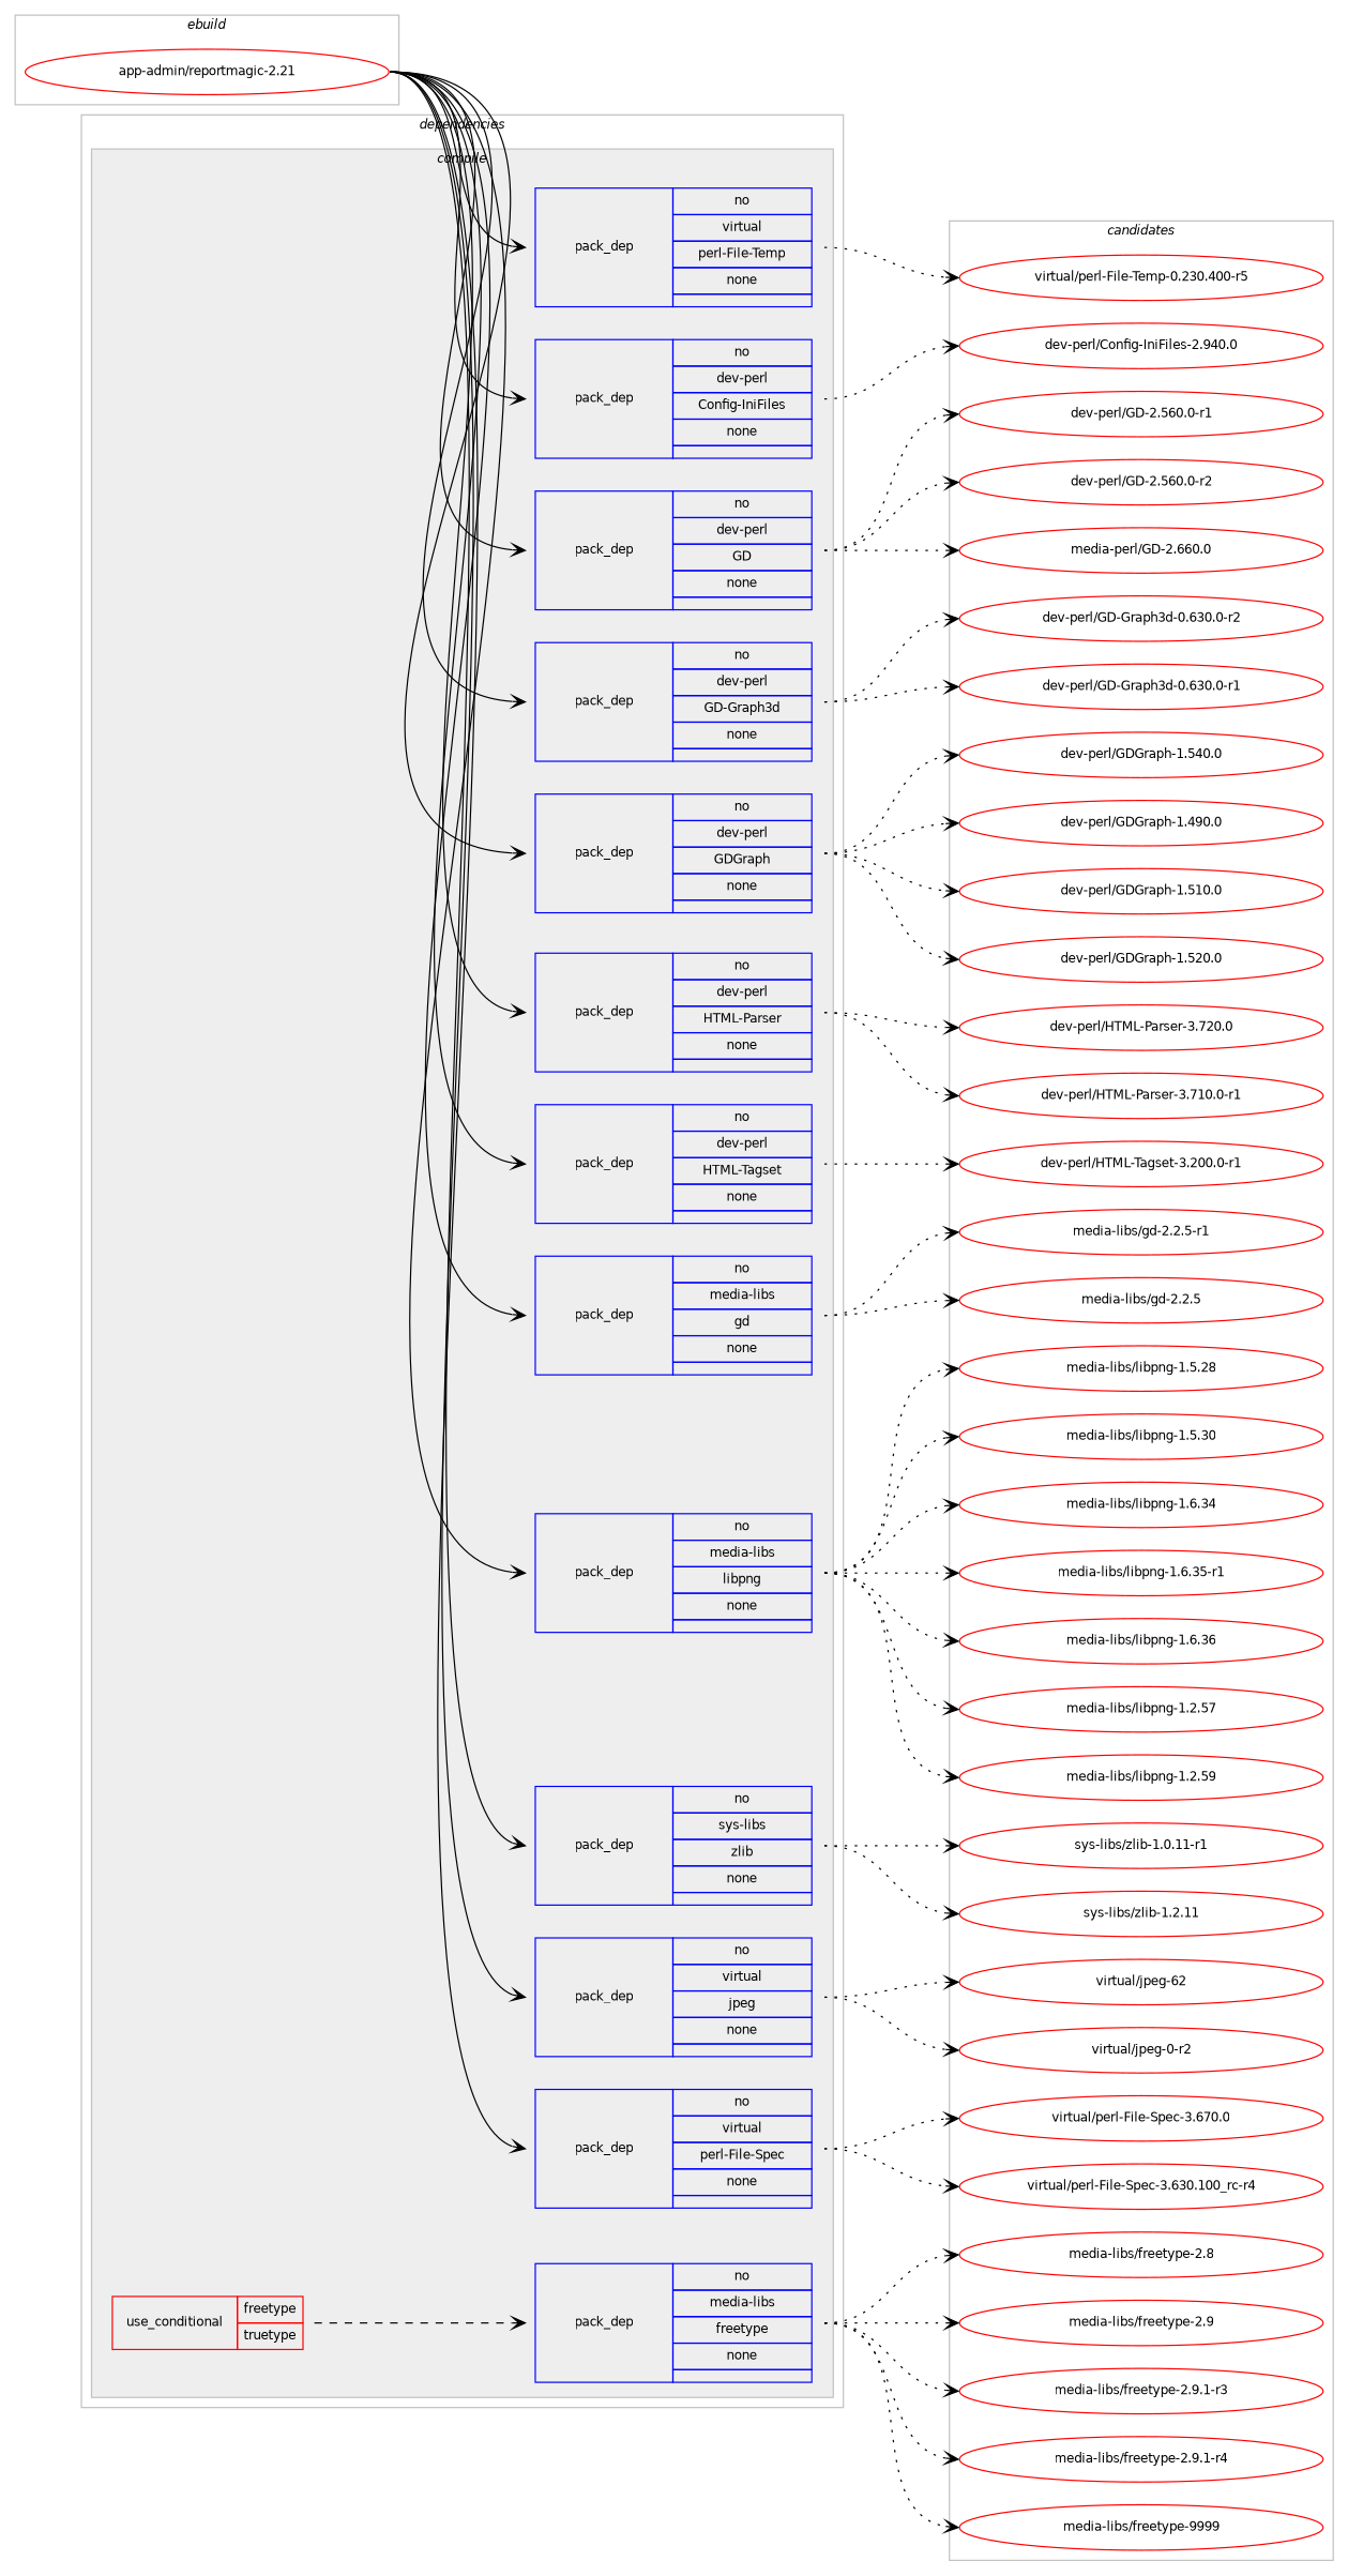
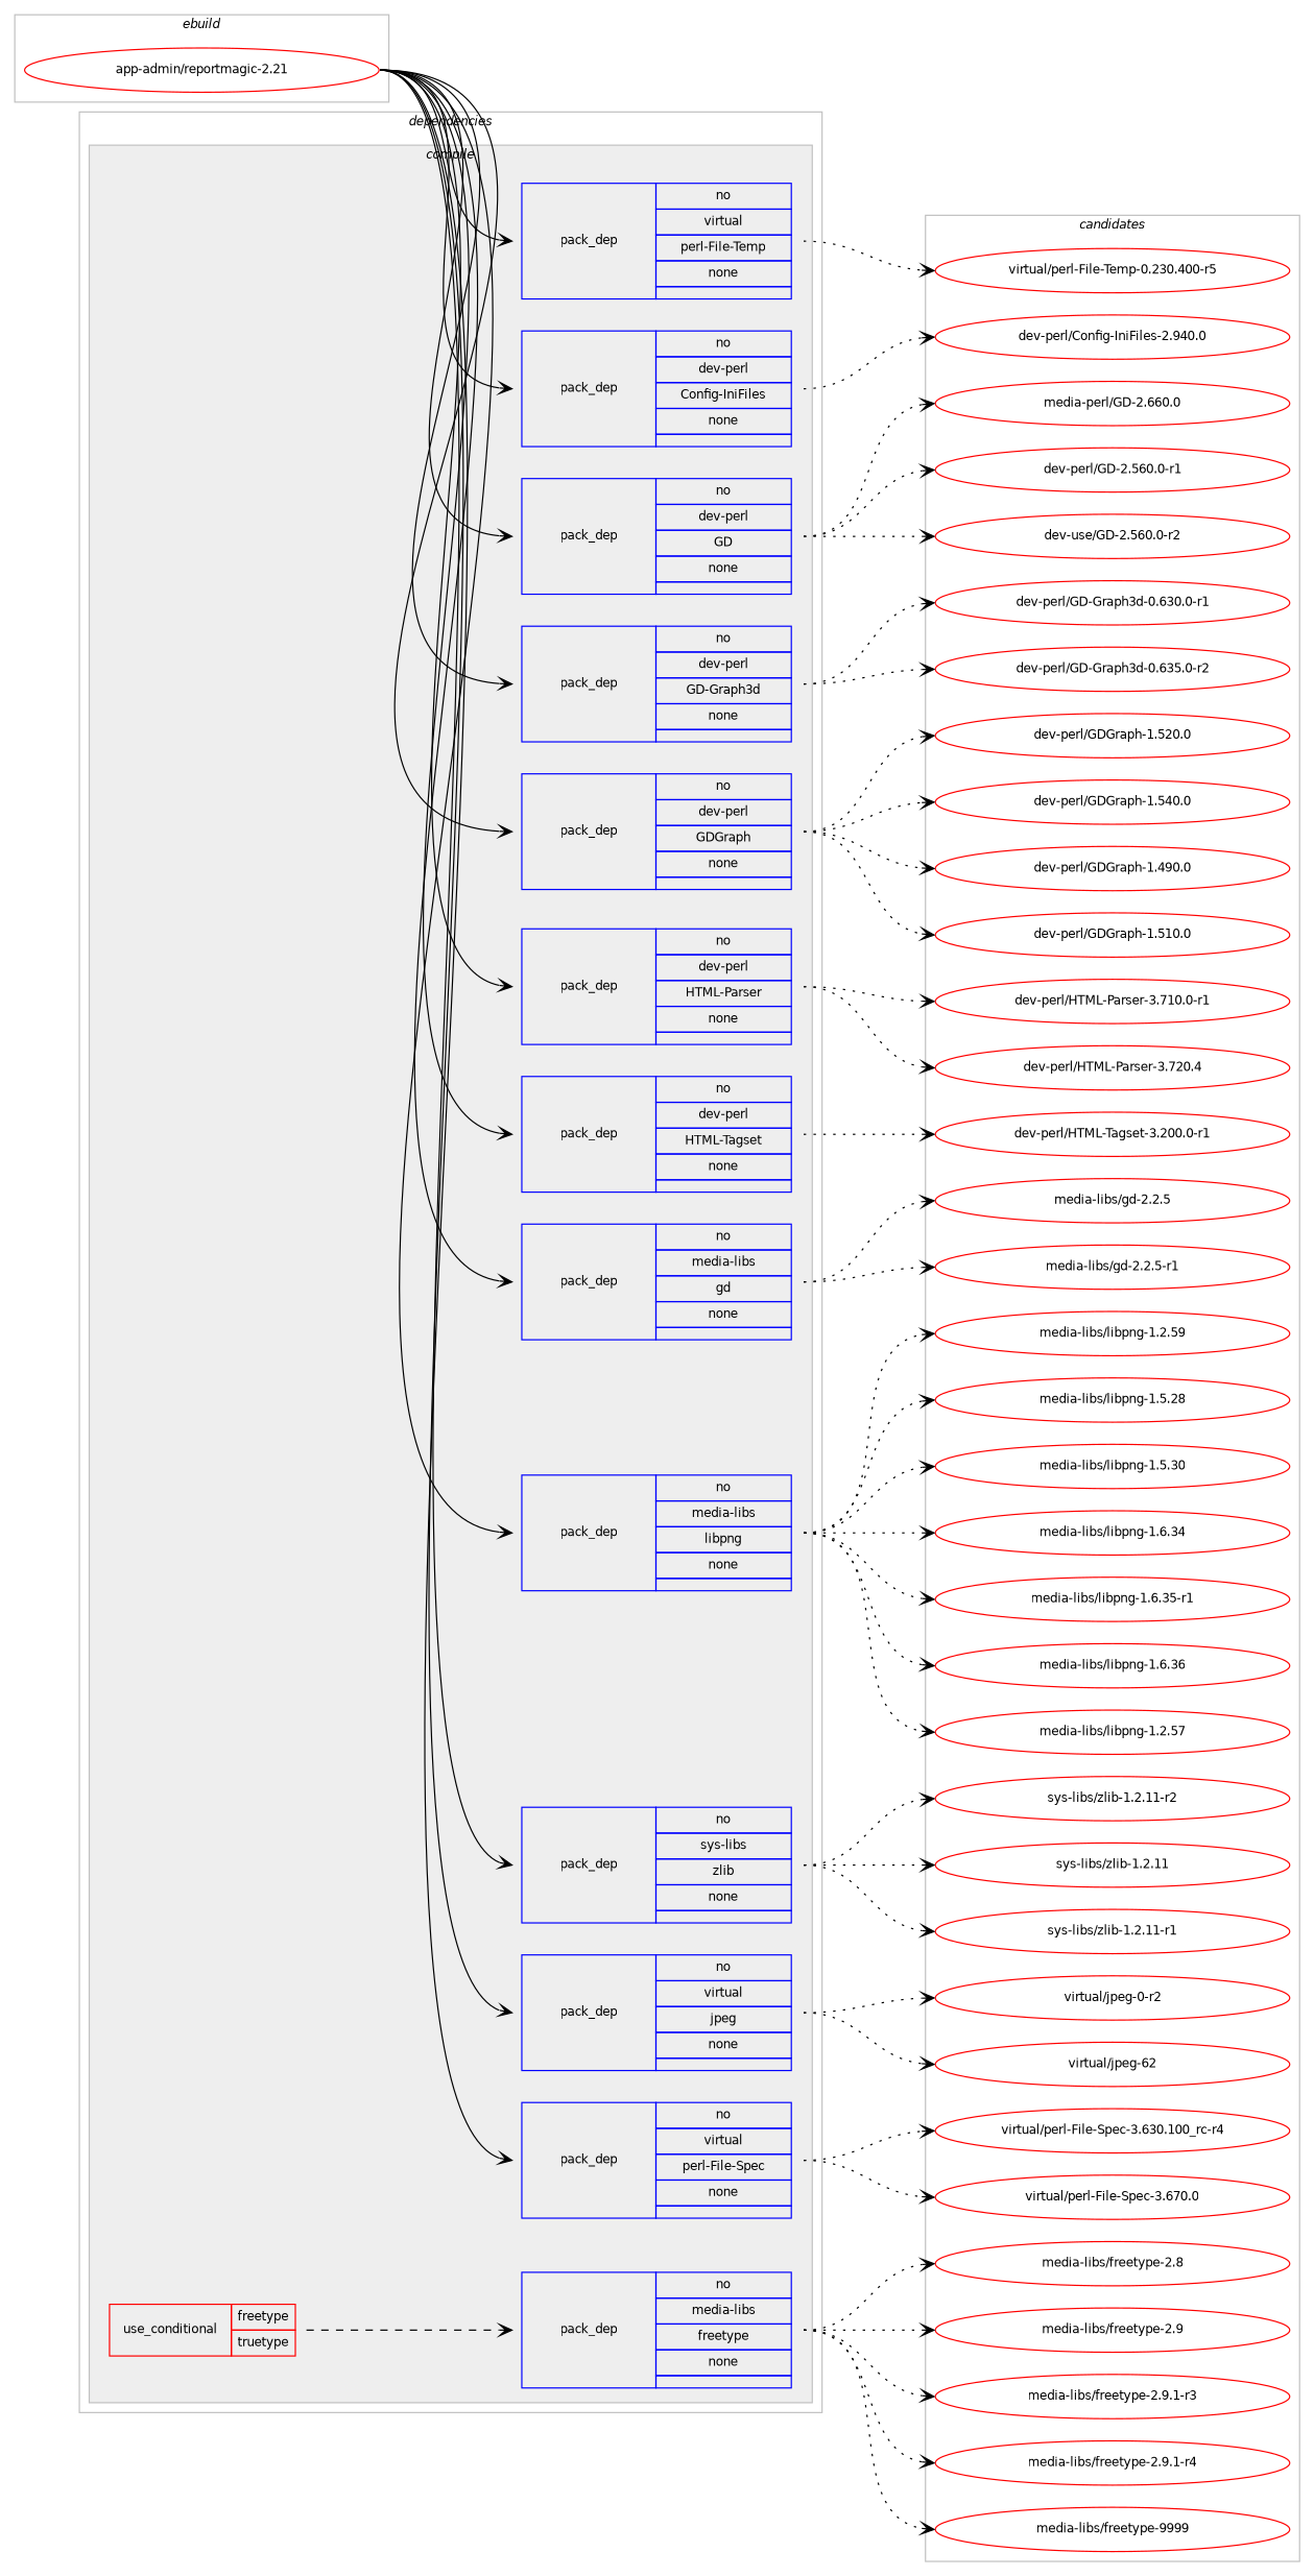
  digraph {
    compound=true
    concentrate=true
    fontname=Helvetica
    fontsize=10
    newrank=true
    rankdir=LR
    ranksep=1.5
    node [color=red fontname=Helvetica fontsize=10]
    edge [arrowhead=vee headport=w style=dotted tailport=e weight=100]
    n1 [label="app-admin/reportmagic-2.21" width=4]
    n2 [color=blue label=<<TABLE BORDER="0" CELLBORDER="1" CELLSPACING="0" CELLPADDING="4" WIDTH="220"><TR><TD ROWSPAN="6" CELLPADDING="30">pack_dep</TD></TR><TR><TD WIDTH="110">no</TD></TR><TR><TD>media-libs</TD></TR><TR><TD>freetype</TD></TR><TR><TD>none</TD></TR><TR><TD></TD></TR></TABLE>> shape=none]
    n3 [label=<<TABLE BORDER="0" CELLBORDER="1" CELLSPACING="0" CELLPADDING="4"><TR><TD ROWSPAN="3" CELLPADDING="10">use_conditional</TD></TR><TR><TD>freetype</TD></TR><TR><TD>truetype</TD></TR></TABLE>> shape=none]
    n4 [color=blue label=<<TABLE BORDER="0" CELLBORDER="1" CELLSPACING="0" CELLPADDING="4" WIDTH="220"><TR><TD ROWSPAN="6" CELLPADDING="30">pack_dep</TD></TR><TR><TD WIDTH="110">no</TD></TR><TR><TD>dev-perl</TD></TR><TR><TD>Config-IniFiles</TD></TR><TR><TD>none</TD></TR><TR><TD></TD></TR></TABLE>> shape=none]
    n5 [color=blue label=<<TABLE BORDER="0" CELLBORDER="1" CELLSPACING="0" CELLPADDING="4" WIDTH="220"><TR><TD ROWSPAN="6" CELLPADDING="30">pack_dep</TD></TR><TR><TD WIDTH="110">no</TD></TR><TR><TD>dev-perl</TD></TR><TR><TD>GD</TD></TR><TR><TD>none</TD></TR><TR><TD></TD></TR></TABLE>> shape=none]
    n6 [color=blue label=<<TABLE BORDER="0" CELLBORDER="1" CELLSPACING="0" CELLPADDING="4" WIDTH="220"><TR><TD ROWSPAN="6" CELLPADDING="30">pack_dep</TD></TR><TR><TD WIDTH="110">no</TD></TR><TR><TD>dev-perl</TD></TR><TR><TD>GD-Graph3d</TD></TR><TR><TD>none</TD></TR><TR><TD></TD></TR></TABLE>> shape=none]
    n7 [color=blue label=<<TABLE BORDER="0" CELLBORDER="1" CELLSPACING="0" CELLPADDING="4" WIDTH="220"><TR><TD ROWSPAN="6" CELLPADDING="30">pack_dep</TD></TR><TR><TD WIDTH="110">no</TD></TR><TR><TD>dev-perl</TD></TR><TR><TD>GDGraph</TD></TR><TR><TD>none</TD></TR><TR><TD></TD></TR></TABLE>> shape=none]
    n8 [color=blue label=<<TABLE BORDER="0" CELLBORDER="1" CELLSPACING="0" CELLPADDING="4" WIDTH="220"><TR><TD ROWSPAN="6" CELLPADDING="30">pack_dep</TD></TR><TR><TD WIDTH="110">no</TD></TR><TR><TD>dev-perl</TD></TR><TR><TD>HTML-Parser</TD></TR><TR><TD>none</TD></TR><TR><TD></TD></TR></TABLE>> shape=none]
    n9 [color=blue label=<<TABLE BORDER="0" CELLBORDER="1" CELLSPACING="0" CELLPADDING="4" WIDTH="220"><TR><TD ROWSPAN="6" CELLPADDING="30">pack_dep</TD></TR><TR><TD WIDTH="110">no</TD></TR><TR><TD>dev-perl</TD></TR><TR><TD>HTML-Tagset</TD></TR><TR><TD>none</TD></TR><TR><TD></TD></TR></TABLE>> shape=none]
    n10 [color=blue label=<<TABLE BORDER="0" CELLBORDER="1" CELLSPACING="0" CELLPADDING="4" WIDTH="220"><TR><TD ROWSPAN="6" CELLPADDING="30">pack_dep</TD></TR><TR><TD WIDTH="110">no</TD></TR><TR><TD>media-libs</TD></TR><TR><TD>gd</TD></TR><TR><TD>none</TD></TR><TR><TD></TD></TR></TABLE>> shape=none]
    n11 [color=blue label=<<TABLE BORDER="0" CELLBORDER="1" CELLSPACING="0" CELLPADDING="4" WIDTH="220"><TR><TD ROWSPAN="6" CELLPADDING="30">pack_dep</TD></TR><TR><TD WIDTH="110">no</TD></TR><TR><TD>media-libs</TD></TR><TR><TD>libpng</TD></TR><TR><TD>none</TD></TR><TR><TD></TD></TR></TABLE>> shape=none]
    n12 [color=blue label=<<TABLE BORDER="0" CELLBORDER="1" CELLSPACING="0" CELLPADDING="4" WIDTH="220"><TR><TD ROWSPAN="6" CELLPADDING="30">pack_dep</TD></TR><TR><TD WIDTH="110">no</TD></TR><TR><TD>sys-libs</TD></TR><TR><TD>zlib</TD></TR><TR><TD>none</TD></TR><TR><TD></TD></TR></TABLE>> shape=none]
    n13 [color=blue label=<<TABLE BORDER="0" CELLBORDER="1" CELLSPACING="0" CELLPADDING="4" WIDTH="220"><TR><TD ROWSPAN="6" CELLPADDING="30">pack_dep</TD></TR><TR><TD WIDTH="110">no</TD></TR><TR><TD>virtual</TD></TR><TR><TD>jpeg</TD></TR><TR><TD>none</TD></TR><TR><TD></TD></TR></TABLE>> shape=none]
    n14 [color=blue label=<<TABLE BORDER="0" CELLBORDER="1" CELLSPACING="0" CELLPADDING="4" WIDTH="220"><TR><TD ROWSPAN="6" CELLPADDING="30">pack_dep</TD></TR><TR><TD WIDTH="110">no</TD></TR><TR><TD>virtual</TD></TR><TR><TD>perl-File-Spec</TD></TR><TR><TD>none</TD></TR><TR><TD></TD></TR></TABLE>> shape=none]
    n15 [color=blue label=<<TABLE BORDER="0" CELLBORDER="1" CELLSPACING="0" CELLPADDING="4" WIDTH="220"><TR><TD ROWSPAN="6" CELLPADDING="30">pack_dep</TD></TR><TR><TD WIDTH="110">no</TD></TR><TR><TD>virtual</TD></TR><TR><TD>perl-File-Temp</TD></TR><TR><TD>none</TD></TR><TR><TD></TD></TR></TABLE>> shape=none]
    n16 [label="media-libs/freetype-2.8" width=4]
    n17 [label="media-libs/freetype-2.9" width=4]
    n18 [label="media-libs/freetype-2.9.1-r3" width=4]
    n19 [label="media-libs/freetype-2.9.1-r4" width=4]
    n20 [label="media-libs/freetype-9999" width=4]
    n21 [label="dev-perl/Config-IniFiles-2.940.0" width=4]
    n22 [label="dev-perl/GD-2.560.0-r1" width=4]
-   n23 [label="dev-perl/GD-2.560.0-r2" width=4]
+   n23 [label="dev-use/GD-2.560.0-r2" width=4]
    n24 [label="media-perl/GD-2.660.0" width=4]
    n25 [label="dev-perl/GD-Graph3d-0.630.0-r1" width=4]
-   n26 [label="dev-perl/GD-Graph3d-0.630.0-r2" width=4]
+   n26 [label="dev-perl/GD-Graph3d-0.635.0-r2" width=4]
    n27 [label="dev-perl/GDGraph-1.490.0" width=4]
    n28 [label="dev-perl/GDGraph-1.510.0" width=4]
    n29 [label="dev-perl/GDGraph-1.520.0" width=4]
    n30 [label="dev-perl/GDGraph-1.540.0" width=4]
    n31 [label="dev-perl/HTML-Parser-3.710.0-r1" width=4]
-   n32 [label="dev-perl/HTML-Parser-3.720.0" width=4]
+   n32 [label="dev-perl/HTML-Parser-3.720.4" width=4]
    n33 [label="dev-perl/HTML-Tagset-3.200.0-r1" width=4]
    n34 [label="media-libs/gd-2.2.5" width=4]
    n35 [label="media-libs/gd-2.2.5-r1" width=4]
    n36 [label="media-libs/libpng-1.2.57" width=4]
    n37 [label="media-libs/libpng-1.2.59" width=4]
    n38 [label="media-libs/libpng-1.5.28" width=4]
    n39 [label="media-libs/libpng-1.5.30" width=4]
    n40 [label="media-libs/libpng-1.6.34" width=4]
    n41 [label="media-libs/libpng-1.6.35-r1" width=4]
    n42 [label="media-libs/libpng-1.6.36" width=4]
    n43 [label="sys-libs/zlib-1.2.11" width=4]
-   n44 [label="sys-libs/zlib-1.0.11-r1" width=4]
+   n44 [label="sys-libs/zlib-1.2.11-r1" width=4]
+   n45 [label="sys-libs/zlib-1.2.11-r2" width=4]
    n46 [label="virtual/jpeg-0-r2" width=4]
    n47 [label="virtual/jpeg-62" width=4]
    n48 [label="virtual/perl-File-Spec-3.630.100_rc-r4" width=4]
    n49 [label="virtual/perl-File-Spec-3.670.0" width=4]
    n50 [label="virtual/perl-File-Temp-0.230.400-r5" width=4]
    subgraph cluster_1 {
      color=gray
      label=<<i>ebuild</i>>
      rank=same
      n1
    }
    subgraph cluster_2 {
      color=gray
      label=<<i>dependencies</i>>
      subgraph cluster_3 {
        color=gray
        fillcolor="#eeeeee"
        label=<<i>compile</i>>
        style=filled
        subgraph sub_4 {
          color=gray
          fillcolor="#eeeeee"
          label=<<i>compile</i>>
          style=filled
          n3
          subgraph sub_5 {
            color=gray
            fillcolor="#eeeeee"
            label=<<i>compile</i>>
            style=filled
            n2
          }
        }
        subgraph sub_6 {
          color=gray
          fillcolor="#eeeeee"
          label=<<i>compile</i>>
          style=filled
          n4
        }
        subgraph sub_7 {
          color=gray
          fillcolor="#eeeeee"
          label=<<i>compile</i>>
          style=filled
          n5
        }
        subgraph sub_8 {
          color=gray
          fillcolor="#eeeeee"
          label=<<i>compile</i>>
          style=filled
          n6
        }
        subgraph sub_9 {
          color=gray
          fillcolor="#eeeeee"
          label=<<i>compile</i>>
          style=filled
          n7
        }
        subgraph sub_10 {
          color=gray
          fillcolor="#eeeeee"
          label=<<i>compile</i>>
          style=filled
          n8
        }
        subgraph sub_11 {
          color=gray
          fillcolor="#eeeeee"
          label=<<i>compile</i>>
          style=filled
          n9
        }
        subgraph sub_12 {
          color=gray
          fillcolor="#eeeeee"
          label=<<i>compile</i>>
          style=filled
          n10
        }
        subgraph sub_13 {
          color=gray
          fillcolor="#eeeeee"
          label=<<i>compile</i>>
          style=filled
          n11
        }
        subgraph sub_14 {
          color=gray
          fillcolor="#eeeeee"
          label=<<i>compile</i>>
          style=filled
          n12
        }
        subgraph sub_15 {
          color=gray
          fillcolor="#eeeeee"
          label=<<i>compile</i>>
          style=filled
          n13
        }
        subgraph sub_16 {
          color=gray
          fillcolor="#eeeeee"
          label=<<i>compile</i>>
          style=filled
          n14
        }
        subgraph sub_17 {
          color=gray
          fillcolor="#eeeeee"
          label=<<i>compile</i>>
          style=filled
          n15
        }
      }
      subgraph cluster_18 {
        color=gray
        fillcolor="#eeeeee"
        label=<<i>compile and run</i>>
        style=filled
      }
      subgraph cluster_19 {
        color=gray
        fillcolor="#eeeeee"
        label=<<i>run</i>>
        style=filled
      }
    }
    subgraph cluster_20 {
      color=gray
      label=<<i>candidates</i>>
      rank=same
      subgraph sub_21 {
        color=black
        label=<<i>candidates</i>>
        nodesep=1
        rank=same
        n16
        n17
        n18
        n19
        n20
      }
      subgraph sub_22 {
        color=black
        label=<<i>candidates</i>>
        nodesep=1
        rank=same
        n21
      }
      subgraph sub_23 {
        color=black
        label=<<i>candidates</i>>
        nodesep=1
        rank=same
        n22
        n23
        n24
      }
      subgraph sub_24 {
        color=black
        label=<<i>candidates</i>>
        nodesep=1
        rank=same
        n25
        n26
      }
      subgraph sub_25 {
        color=black
        label=<<i>candidates</i>>
        nodesep=1
        rank=same
        n27
        n28
        n29
        n30
      }
      subgraph sub_26 {
        color=black
        label=<<i>candidates</i>>
        nodesep=1
        rank=same
        n31
        n32
      }
      subgraph sub_27 {
        color=black
        label=<<i>candidates</i>>
        nodesep=1
        rank=same
        n33
      }
      subgraph sub_28 {
        color=black
        label=<<i>candidates</i>>
        nodesep=1
        rank=same
        n34
        n35
      }
      subgraph sub_29 {
        color=black
        label=<<i>candidates</i>>
        nodesep=1
        rank=same
        n36
        n37
        n38
        n39
        n40
        n41
        n42
      }
      subgraph sub_30 {
        color=black
        label=<<i>candidates</i>>
        nodesep=1
        rank=same
        n43
        n44
+       n45
      }
      subgraph sub_31 {
        color=black
        label=<<i>candidates</i>>
        nodesep=1
        rank=same
        n46
        n47
      }
      subgraph sub_32 {
        color=black
        label=<<i>candidates</i>>
        nodesep=1
        rank=same
        n48
        n49
      }
      subgraph sub_33 {
        color=black
        label=<<i>candidates</i>>
        nodesep=1
        rank=same
        n50
      }
    }
    n1 -> n4 [style=solid weight=20]
    n1 -> n5 [style=solid weight=20]
    n1 -> n6 [style=solid weight=20]
    n1 -> n7 [style=solid weight=20]
    n1 -> n8 [style=solid weight=20]
    n1 -> n9 [style=solid weight=20]
    n1 -> n10 [style=solid weight=20]
    n1 -> n11 [style=solid weight=20]
    n1 -> n12 [style=solid weight=20]
    n1 -> n13 [style=solid weight=20]
    n1 -> n14 [style=solid weight=20]
    n1 -> n15 [style=solid weight=20]
    n2 -> n16
    n2 -> n17
    n2 -> n18
    n2 -> n19
    n2 -> n20
    n3 -> n2 [style=dashed weight=20]
    n4 -> n21
    n5 -> n22
    n5 -> n23
    n5 -> n24
    n6 -> n25
    n6 -> n26
    n7 -> n27
    n7 -> n28
    n7 -> n29
    n7 -> n30
    n8 -> n31
    n8 -> n32
    n9 -> n33
    n10 -> n34
    n10 -> n35
    n11 -> n36
    n11 -> n37
    n11 -> n38
    n11 -> n39
    n11 -> n40
    n11 -> n41
    n11 -> n42
    n12 -> n43
    n12 -> n44
+   n12 -> n45
    n13 -> n46
    n13 -> n47
    n14 -> n48
    n14 -> n49
    n15 -> n50
  }
